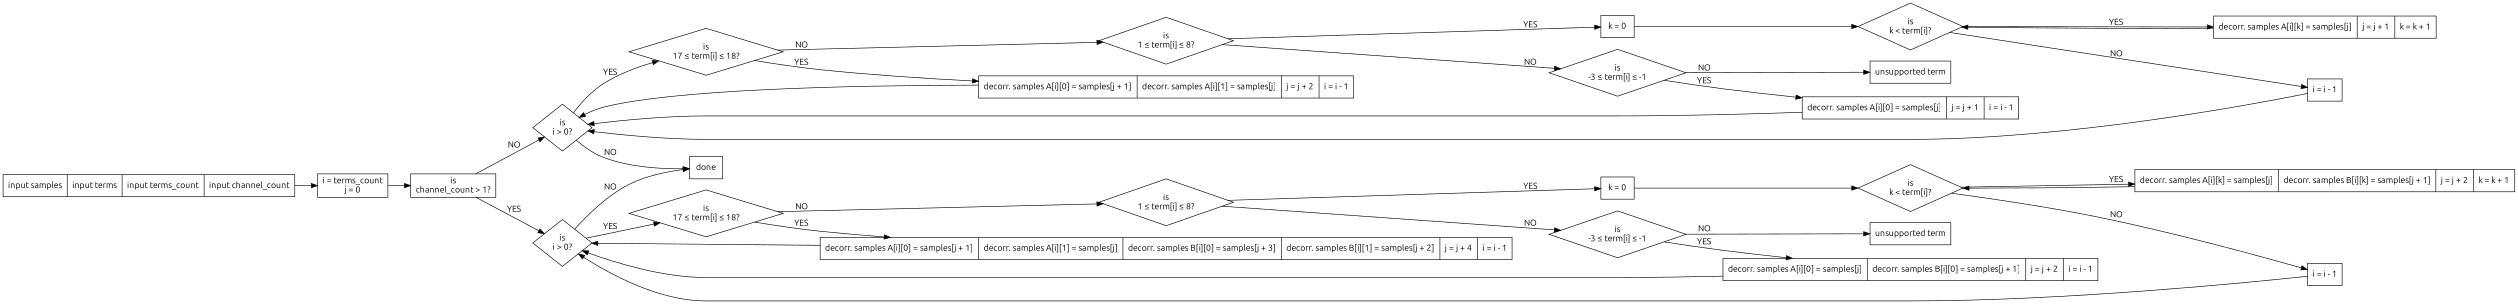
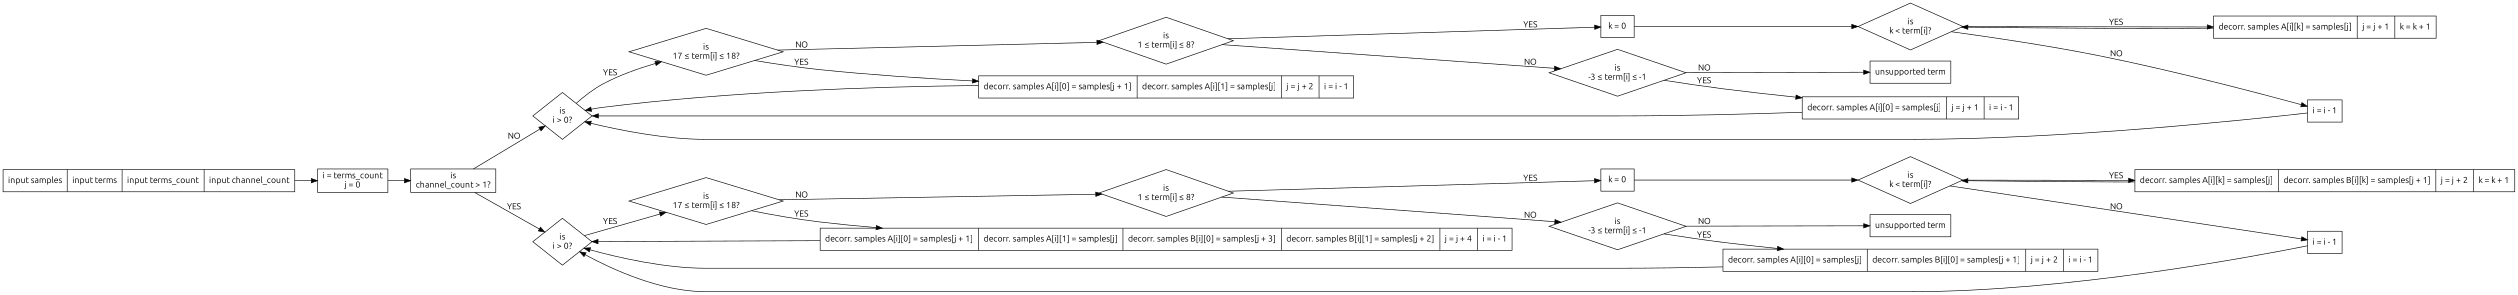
  digraph {
    fontname=Ubuntu
    rankdir=LR
    node [fontname=Ubuntu shape=record]
    edge [fontname=Ubuntu]
    n1 [label="{input samples|input terms|input terms_count|input channel_count}"]
    n2 [label="i = terms_count\nj = 0" shape=box]
    n3 [label="is\nchannel_count > 1?" shape=box]
    n4 [label="is\ni > 0?" shape=diamond]
    n5 [label="is\ni > 0?" shape=diamond]
    n6 [label="is\n17 ≤ term[i] ≤ 18?" shape=diamond]
-   n7 [label=done shape=box]
    n8 [label="is\n17 ≤ term[i] ≤ 18?" shape=diamond]
    n9 [label="is\n1 ≤ term[i] ≤ 8?" shape=diamond]
    n10 [label="{decorr. samples A[i][0] = samples[j + 1]|decorr. samples A[i][1] = samples[j]|j = j + 2|i = i - 1}"]
    n11 [label="is\n1 ≤ term[i] ≤ 8?" shape=diamond]
    n12 [label="{decorr. samples A[i][0] = samples[j + 1]|decorr. samples A[i][1] = samples[j]|decorr. samples B[i][0] = samples[j + 3]|decorr. samples B[i][1] = samples[j + 2]|j = j + 4|i = i - 1}"]
    n13 [label="is\n-3 ≤ term[i] ≤ -1" shape=diamond]
    n14 [label="k = 0"]
    n15 [label="i = i - 1"]
    n16 [label="unsupported term" shape=box]
    n17 [label="{decorr. samples A[i][0] = samples[j]|j = j + 1|i = i - 1}"]
    n18 [label="is\nk < term[i]?" shape=diamond]
    n19 [label="{decorr. samples A[i][k] = samples[j]|j = j + 1|k = k + 1}"]
    n20 [label="is\n-3 ≤ term[i] ≤ -1" shape=diamond]
    n21 [label="k = 0"]
    n22 [label="i = i - 1"]
    n23 [label="unsupported term" shape=box]
    n24 [label="{decorr. samples A[i][0] = samples[j]|decorr. samples B[i][0] = samples[j + 1]|j = j + 2|i = i - 1}"]
    n25 [label="is\nk < term[i]?" shape=diamond]
    n26 [label="{decorr. samples A[i][k] = samples[j]|decorr. samples B[i][k] = samples[j + 1]|j = j + 2|k = k + 1}"]
    n1 -> n2
    n2 -> n3
    n3 -> n4 [label=NO]
    n3 -> n5 [label=YES]
    n4 -> n6 [label=YES]
-   n4 -> n7 [label=NO]
-   n5 -> n7 [label=NO]
    n5 -> n8 [label=YES]
    n6 -> n9 [label=NO]
    n6 -> n10 [label=YES]
    n8 -> n11 [label=NO]
    n8 -> n12 [label=YES]
    n9 -> n13 [label=NO]
    n9 -> n14 [label=YES]
    n10 -> n4
    n11 -> n20 [label=NO]
    n11 -> n21 [label=YES]
    n12 -> n5
    n13 -> n16 [label=NO]
    n13 -> n17 [label=YES]
    n14 -> n18
    n15 -> n4
    n17 -> n4
    n18 -> n15 [label=NO]
    n18 -> n19 [label=YES]
    n19 -> n18
    n20 -> n23 [label=NO]
    n20 -> n24 [label=YES]
    n21 -> n25
    n22 -> n5
    n24 -> n5
    n25 -> n22 [label=NO]
    n25 -> n26 [label=YES]
    n26 -> n25
  }
